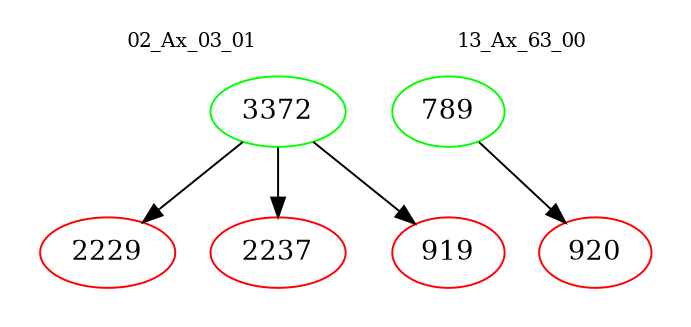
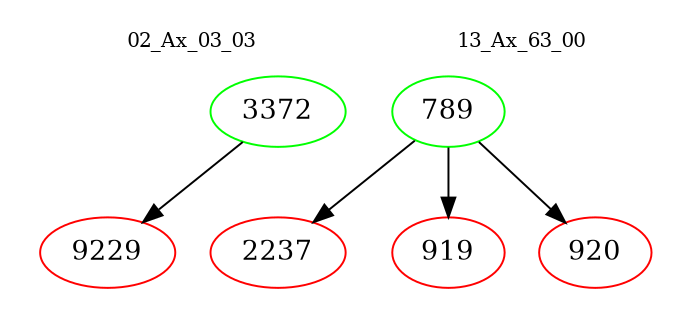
  digraph {
    node [color=red]
    edge [color=black]
    n1 [color=green label=3372]
    n2 [label=2237]
-   n3 [label=2229]
+   n3 [label=9229]
    n4 [color=green label=789]
    n5 [label=919]
    n6 [label=920]
    subgraph cluster_1 {
      color=white
      fontsize=10
-     label="02_Ax_03_01"
+     label="02_Ax_03_03"
      n1
      n2
      n3
    }
    subgraph cluster_2 {
      color=white
      fontsize=10
      label="13_Ax_63_00"
      n4
      n5
      n6
    }
-   n1 -> n2
+   n4 -> n2
    n1 -> n3
-   n1 -> n5
+   n4 -> n5
    n4 -> n6
  }
